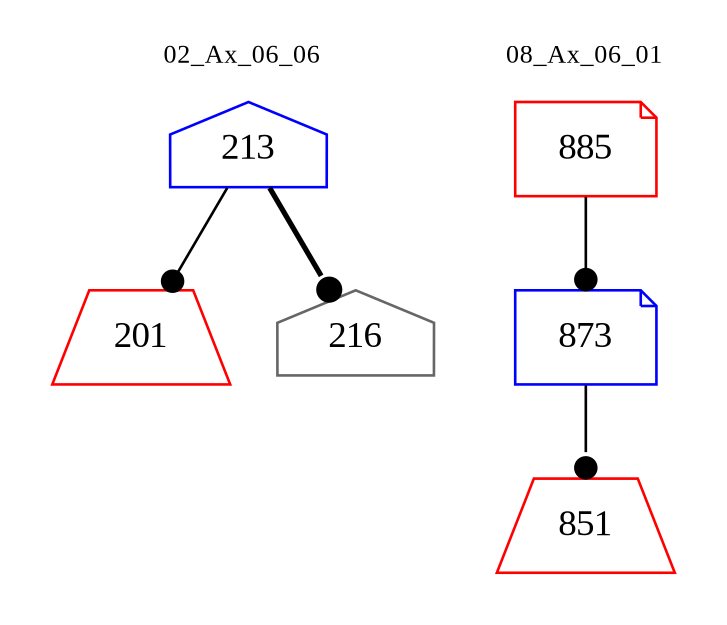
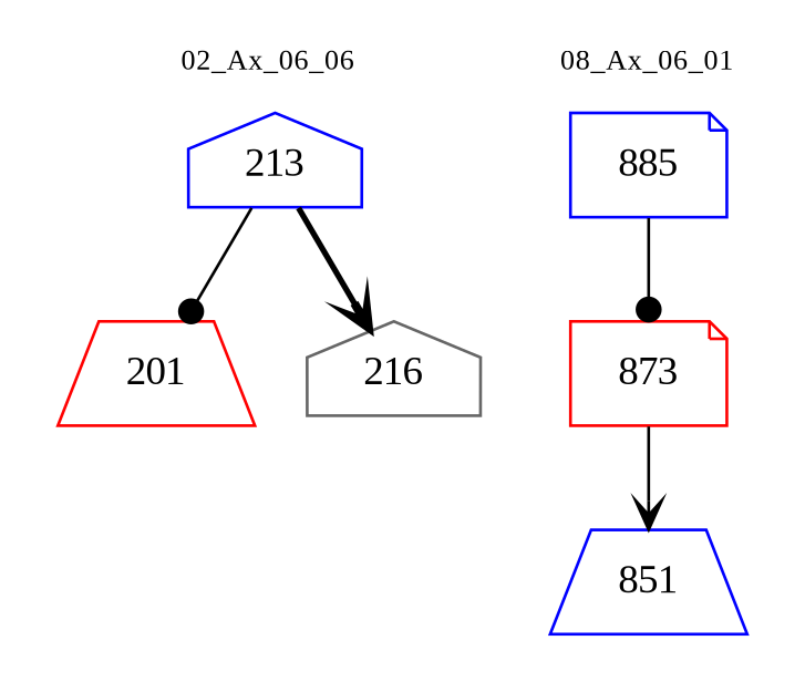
  digraph {
    fontname="Liberation Serif"
    node [color=blue fontname="Liberation Serif" shape=house]
    edge [arrowhead=dot color=black fontname="Liberation Serif" style=solid]
    n1 [label=213]
    n2 [color=red label=201 shape=trapezium]
    n3 [color=gray40 label=216]
-   n4 [label=873 shape=note]
-   n5 [color=red label=851 shape=trapezium]
-   n6 [color=red label=885 shape=note]
+   n4 [color=red label=873 shape=note]
+   n5 [label=851 shape=trapezium]
+   n6 [label=885 shape=note]
    subgraph cluster_1 {
      color=white
      fontsize=10
      label="02_Ax_06_06"
      n1
      n2
      n3
    }
    subgraph cluster_2 {
      color=white
      fontsize=10
      label="08_Ax_06_01"
      n4
      n5
      n6
    }
    n1 -> n2
-   n1 -> n3 [style=bold]
-   n4 -> n5
+   n1 -> n3 [arrowhead=vee style=bold]
+   n4 -> n5 [arrowhead=vee]
    n6 -> n4
  }
